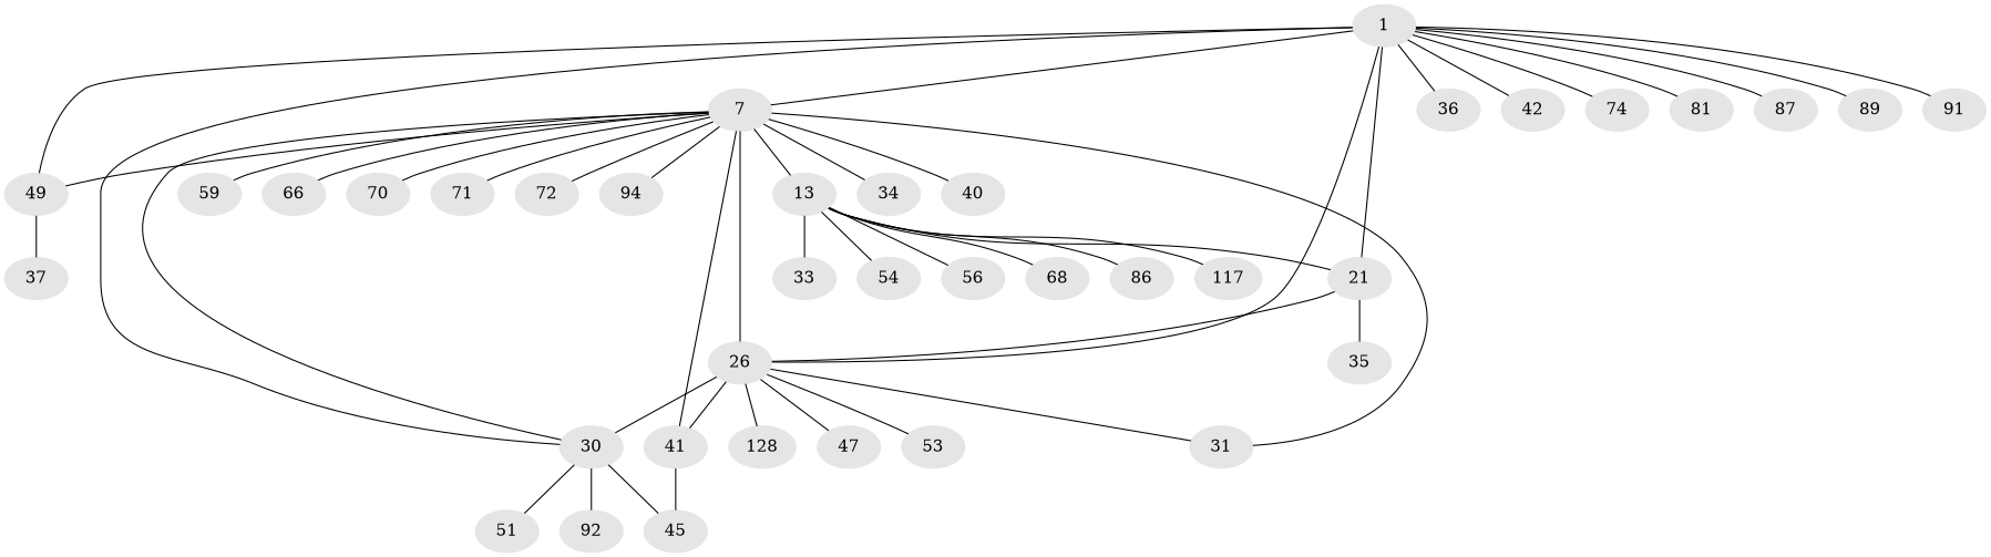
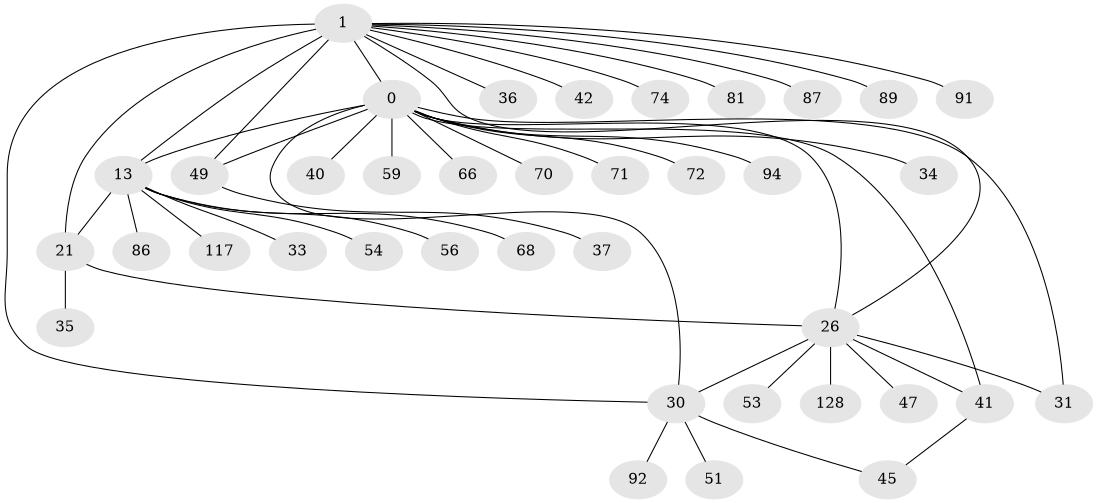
  graph {
    node [color=gray90 style=filled]
    1 [super="+3+2+102+4+5"]
-   7 [super="+12+57+10+8+9+75"]
+   7 [super="+12+57+10+8+9+75" label=0]
    13 [super="+60+100+76+14+39+15"]
    21 [super="+73+38+103+43+23"]
    26 [super="+29+63+106+99+122+126+28+27+55"]
    30 [super="+44+80"]
    36 [super="+98+105"]
    42 [super="+118"]
    49
    74
    81
    n12 [label=87]
    89
    91 [super="+130"]
    31 [super="+83+78+32"]
    34
    40
    41 [super="+62"]
    59
    66
    70 [super="+123"]
    71
    72
    94
    33
    54
    56
    68
    86
    117
    35
    47
    53
    128
    45
    51
    92
    37
    1 -- 7 [weight=2]
+   1 -- 13 [weight=5]
    1 -- 21 [weight=4]
    1 -- 26 [weight=2]
    1 -- 30
    1 -- 36
    1 -- 42
    1 -- 49
    1 -- 74
    1 -- 81
    1 -- n12
    1 -- 89
    1 -- 91
    7 -- 13 [weight=9]
    7 -- 26 [weight=7]
    7 -- 30
    7 -- 49
    7 -- 31
    7 -- 34
    7 -- 40
    7 -- 41
    7 -- 59
    7 -- 66
    7 -- 70
    7 -- 71
    7 -- 72
    7 -- 94
    13 -- 21 [weight=4]
    13 -- 33
    13 -- 54
    13 -- 56
    13 -- 68
    13 -- 86
    13 -- 117
    21 -- 26
    21 -- 35
    26 -- 30 [weight=4]
    26 -- 31
    26 -- 41
    26 -- 47
    26 -- 53
    26 -- 128
    30 -- 45
    30 -- 51
    30 -- 92
    49 -- 37
    41 -- 45
  }
